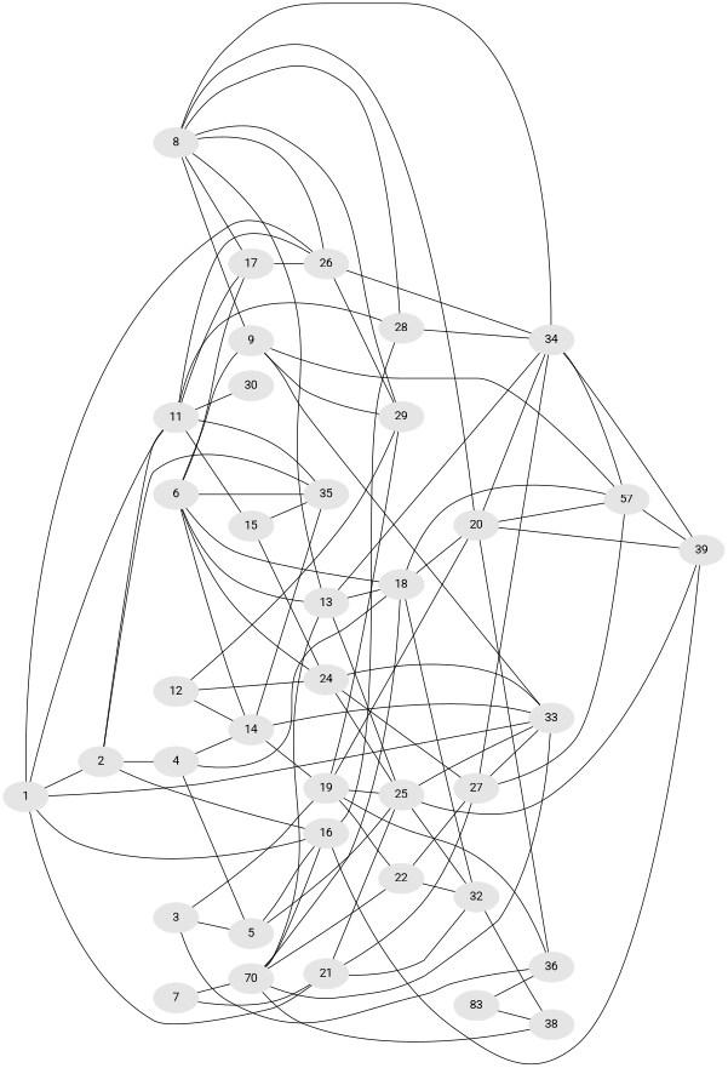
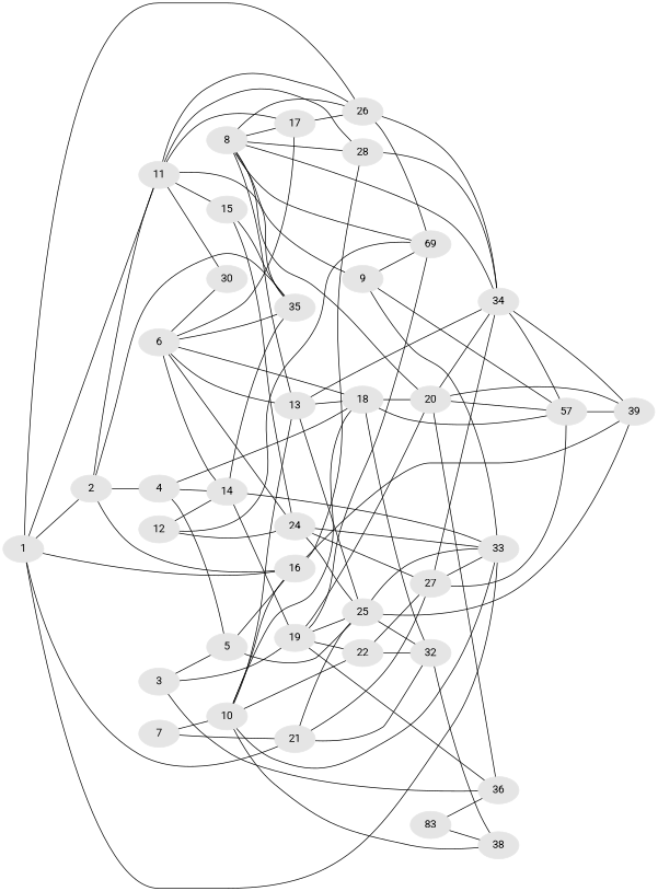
  graph {
    fontname=Roboto
    rankdir=LR
    node [color=gray90 fontname=Roboto style=filled]
    edge [fontname=Roboto weight=1.0]
    1
    2
    11
    21
    26
    33
    16
    4
    35
    17
    30
    28
    15
    25
    32
    27
    22
-   29
+   29 [label=69]
    34
    5
    14
    18
    39
    3
    19
    36
    20
    n28 [label=57]
    6
    13
    24
    7
-   10 [label=70]
+   10
    38
    8
    9
    12
    n38 [label=83]
    1 -- 2
    1 -- 11
    1 -- 21
    1 -- 26
    1 -- 33
    1 -- 16
    2 -- 11
    2 -- 16
    2 -- 4
    2 -- 35
    11 -- 26
    11 -- 35 [weight=2.0]
    11 -- 17
    11 -- 30
    11 -- 28
    11 -- 15
    21 -- 25
    21 -- 32
    21 -- 27
    26 -- 29
    26 -- 34 [weight=2.0]
    16 -- 28
    16 -- 39
    4 -- 5
    4 -- 14
    4 -- 18
    17 -- 26
    28 -- 34
    15 -- 35
    15 -- 24 [weight=2.0]
    25 -- 33
    25 -- 32
    25 -- 39
    32 -- 38
    27 -- 33
    27 -- 34
    27 -- n28
    22 -- 32
    22 -- 27
    34 -- 39
    34 -- n28
    5 -- 16
    5 -- 25
    14 -- 33
    14 -- 35 [weight=2.0]
    14 -- 19
    18 -- 32
    18 -- 20
    18 -- n28
    3 -- 5
    3 -- 19 [weight=2.0]
    3 -- 36
    19 -- 25
    19 -- 22
    19 -- 29
    19 -- 36
    19 -- 20
    20 -- 34
    20 -- 39
    20 -- 36
    20 -- n28
    n28 -- 39
    6 -- 35
    6 -- 17 [weight=2.0]
-   6 -- 9 [weight=2.0]
+   6 -- 30 [weight=2.0]
    6 -- 14
    6 -- 18
    6 -- 13
    6 -- 24
    13 -- 25
    13 -- 34 [weight=2.0]
    13 -- 18
    24 -- 33
    24 -- 25
    24 -- 27
    7 -- 21
    7 -- 10
    10 -- 33
    10 -- 16
    10 -- 22
    10 -- 18
    10 -- 13
    10 -- 38 [weight=2.0]
    8 -- 26
    8 -- 17
    8 -- 28
    8 -- 29
    8 -- 34
    8 -- 20
    8 -- 13
    8 -- 9 [weight=3.0]
    9 -- 33
    9 -- 29
    9 -- n28
    12 -- 29
    12 -- 14
    12 -- 24
    n38 -- 36 [weight=2.0]
    n38 -- 38
  }
